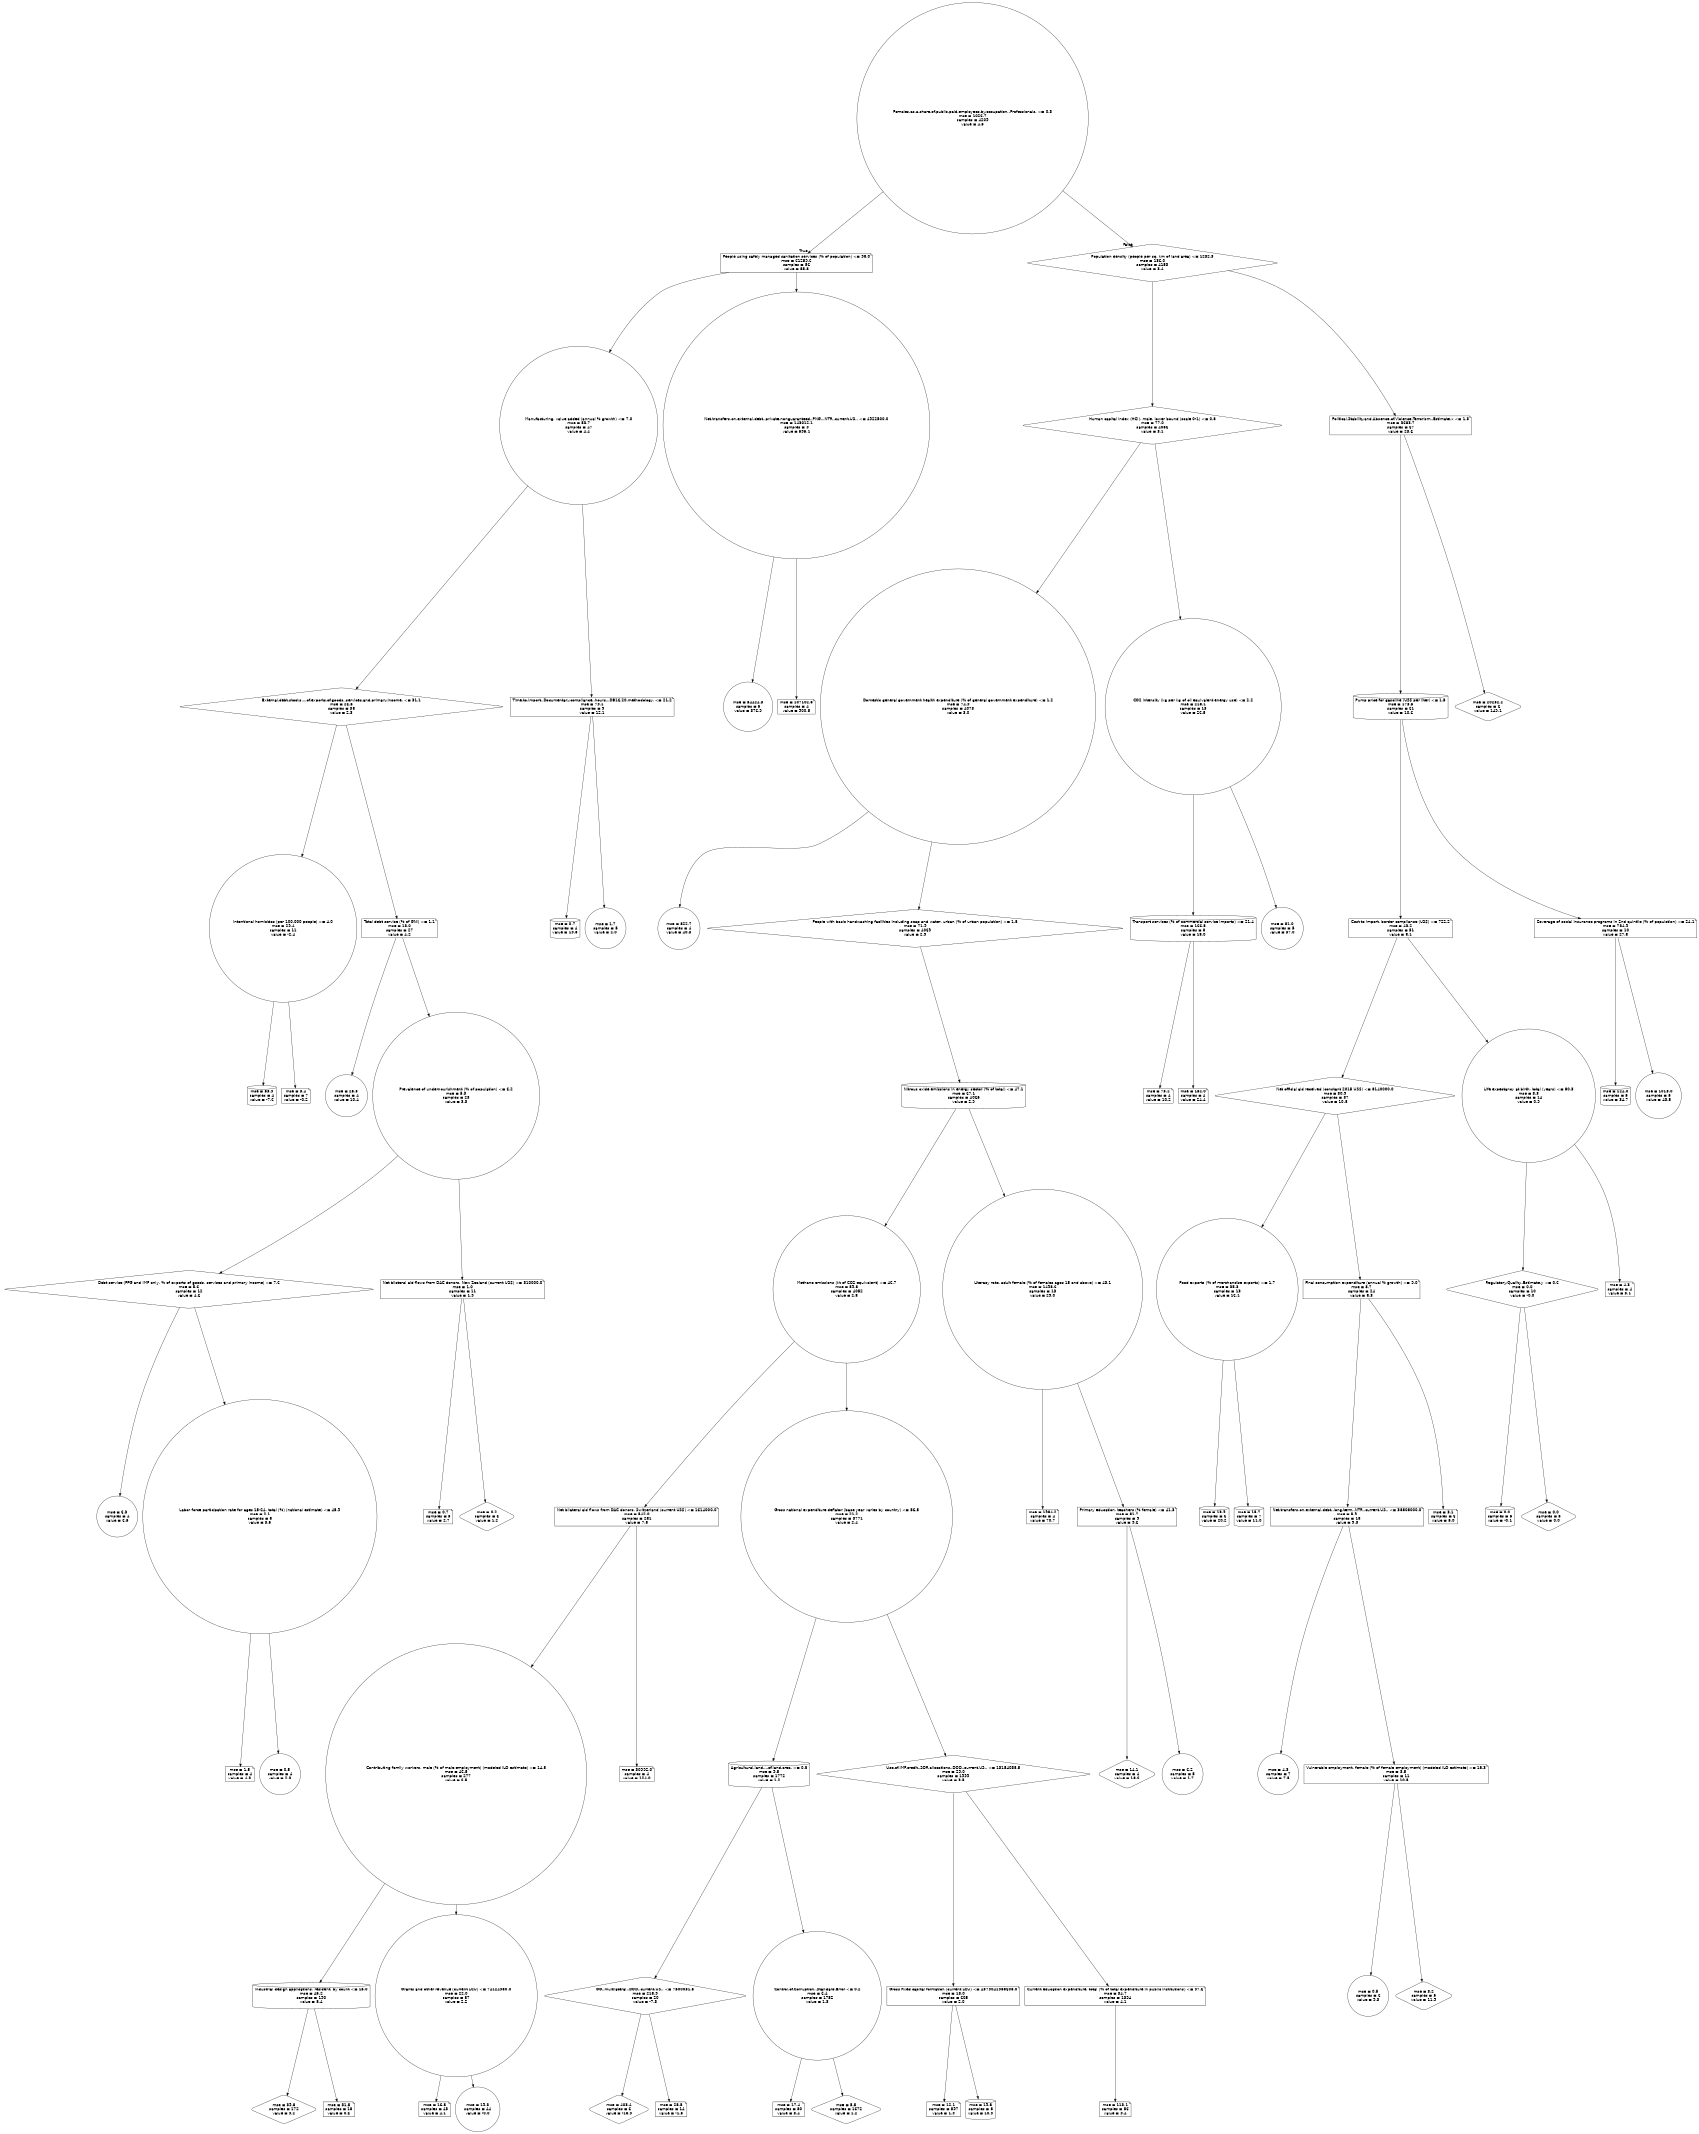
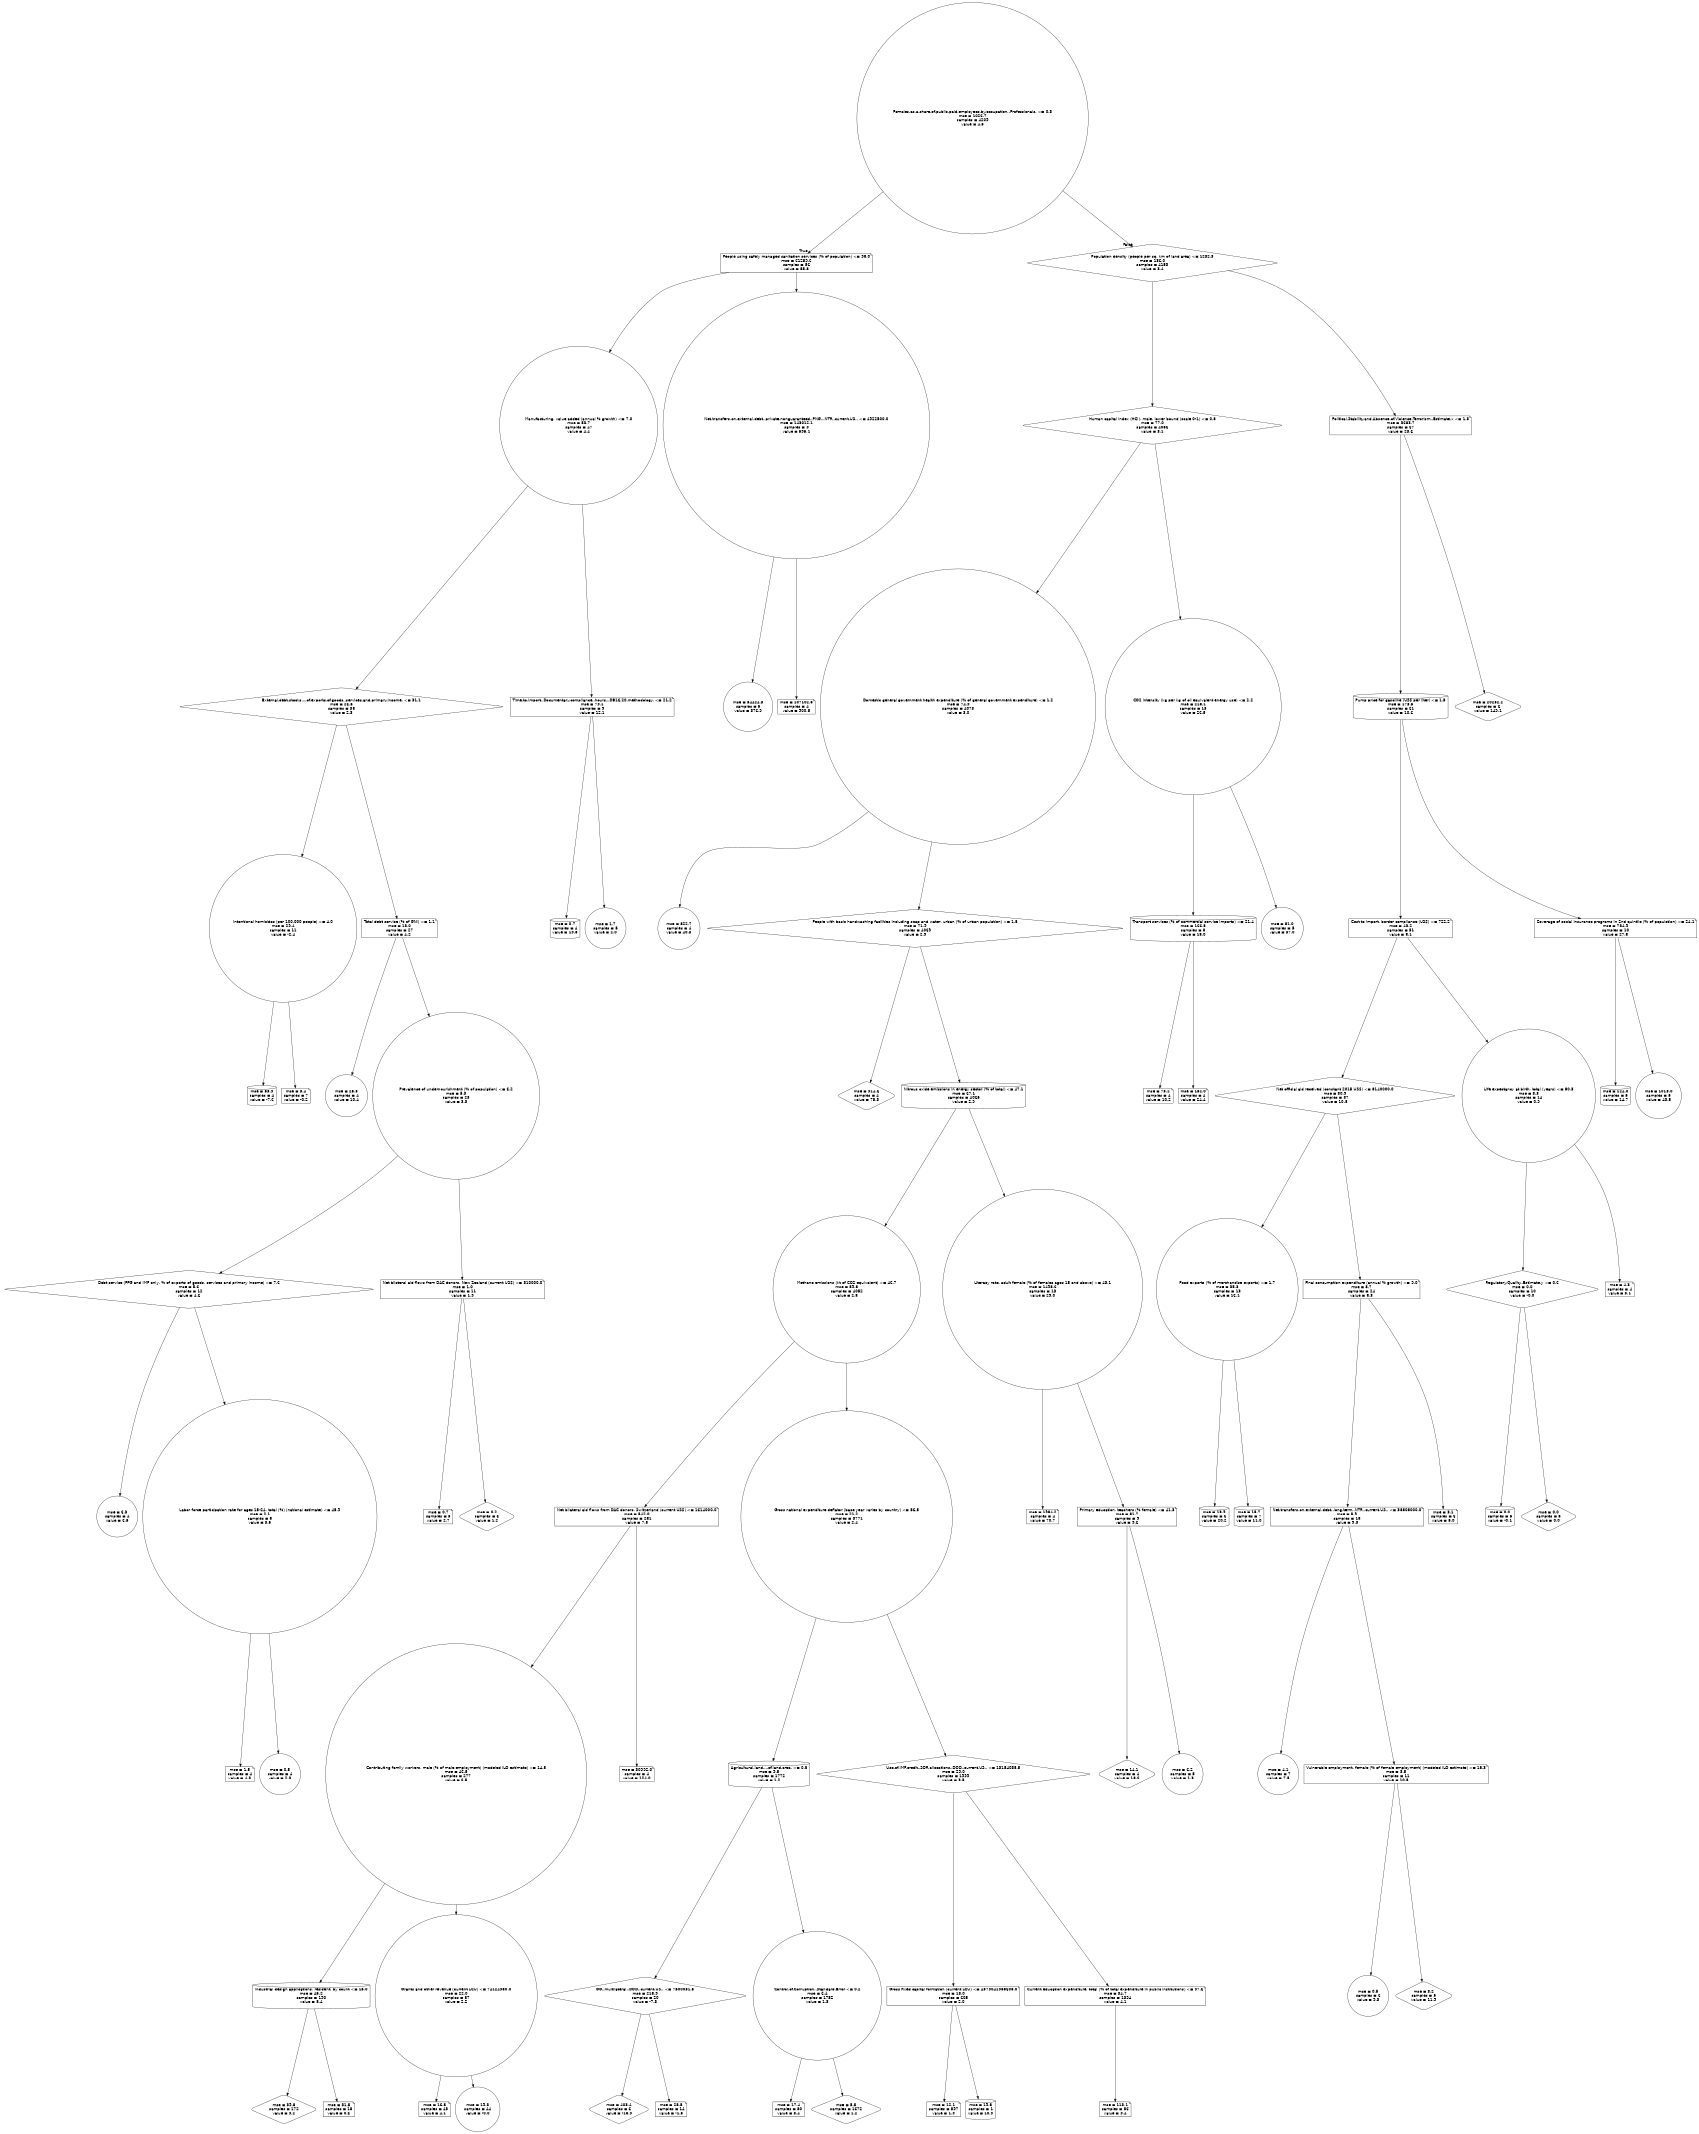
  digraph {
    node [color=black fontname=helvetica shape=note style=rounded]
    edge [fontname=helvetica]
    n1 [label="Females.as.a.share.of.public.paid.employees.by.occupation..Professionals. <= 0.3\nmse = 1026.7\nsamples = 4209\nvalue = 4.5" shape=circle]
    n2 [label="People using safely managed sanitation services (% of population) <= 98.0\nmse = 61259.6\nsamples = 56\nvalue = 85.8"]
    n3 [label="Population density (people per sq. km of land area) <= 1232.3\nmse = 136.0\nsamples = 4153\nvalue = 3.4" shape=diamond]
    n4 [label="Manufacturing, value added (annual % growth) <= 7.0\nmse = 53.7\nsamples = 47\nvalue = 4.4" shape=circle]
    n5 [label="Net.transfers.on.external.debt..private.nonguaranteed..PNG...NTR..current.US.. <= 4922500.0\nmse = 143012.1\nsamples = 9\nvalue = 595.1" shape=circle]
    n6 [label="Human capital index (HCI), male, lower bound (scale 0-1) <= 0.8\nmse = 77.0\nsamples = 4086\nvalue = 3.1" shape=diamond]
    n7 [label="Political.Stability.and.Absence.of.Violence.Terrorism..Estimate.x <= 1.3\nmse = 3683.7\nsamples = 67\nvalue = 23.6"]
    n8 [label="External.debt.stocks....of.exports.of.goods..services.and.primary.income. <= 31.1\nmse = 26.5\nsamples = 38\nvalue = 2.3" shape=diamond]
    n9 [label="Time.to.import..Documentary.compliance..hours...DB16.20.methodology. <= 21.2\nmse = 79.1\nsamples = 9\nvalue = 12.1"]
    n10 [label="mse = 54424.3\nsamples = 5\nvalue = 376.9" shape=circle]
    n11 [label="mse = 107102.8\nsamples = 4\nvalue = 900.5"]
    n12 [label="Intentional homicides (per 100,000 people) <= 4.0\nmse = 29.4\nsamples = 11\nvalue = -2.4" shape=circle]
    n13 [label="Total debt service (% of GNI) <= 1.1\nmse = 13.0\nsamples = 27\nvalue = 4.2"]
    n14 [label="mse = 0.7\nsamples = 4\nvalue = 19.8" shape=cylinder]
    n15 [label="mse = 1.7\nsamples = 5\nvalue = 2.0" shape=circle]
    n16 [label="mse = 53.9\nsamples = 4\nvalue = -7.6" shape=cylinder]
    n17 [label="mse = 3.4\nsamples = 7\nvalue = -0.2"]
    n18 [label="mse = 25.3\nsamples = 4\nvalue = 10.4" shape=circle]
    n19 [label="Prevalence of undernourishment (% of population) <= 6.2\nmse = 5.3\nsamples = 23\nvalue = 3.3" shape=circle]
    n20 [label="Debt service (PPG and IMF only, % of exports of goods, services and primary income) <= 7.6\nmse = 5.6\nsamples = 12\nvalue = 4.6" shape=diamond]
    n21 [label="Net bilateral aid flows from DAC donors, New Zealand (current US$) <= 310000.0\nmse = 1.0\nsamples = 11\nvalue = 1.9"]
    n22 [label="mse = 6.3\nsamples = 4\nvalue = 6.5" shape=circle]
    n23 [label="Labor force participation rate for ages 15-24, total (%) (national estimate) <= 45.9\nmse = 2.1\nsamples = 8\nvalue = 3.5" shape=circle]
    n24 [label="mse = 0.7\nsamples = 5\nvalue = 2.7"]
    n25 [label="mse = 0.2\nsamples = 6\nvalue = 1.2" shape=diamond]
    n26 [label="mse = 1.5\nsamples = 4\nvalue = 4.3"]
    n27 [label="mse = 0.5\nsamples = 4\nvalue = 2.3" shape=circle]
    n28 [label="Domestic general government health expenditure (% of general government expenditure) <= 1.2\nmse = 74.9\nsamples = 4073\nvalue = 3.0" shape=circle]
    n29 [label="CO2 intensity (kg per kg of oil equivalent energy use) <= 2.2\nmse = 218.1\nsamples = 13\nvalue = 26.5" shape=circle]
    n30 [label="Pump price for gasoline (US$ per liter) <= 1.5\nmse = 173.5\nsamples = 61\nvalue = 10.6" shape=cylinder]
    n31 [label="mse = 20232.2\nsamples = 6\nvalue = 149.1" shape=diamond]
    n32 [label="mse = 822.7\nsamples = 4\nvalue = 40.3" shape=circle]
    n33 [label="People with basic handwashing facilities including soap and water, urban (% of urban population) <= 1.8\nmse = 71.9\nsamples = 4069\nvalue = 2.9" shape=diamond]
    n34 [label="Transport services (% of commercial service imports) <= 21.4\nmse = 166.5\nsamples = 8\nvalue = 18.0" shape=cylinder]
    n35 [label="mse = 81.0\nsamples = 5\nvalue = 37.0" shape=circle]
+   n36 [label="mse = 914.6\nsamples = 4\nvalue = 75.3" shape=diamond]
    n37 [label="Nitrous oxide emissions in energy sector (% of total) <= 47.1\nmse = 67.1\nsamples = 4065\nvalue = 2.9" shape=cylinder]
    n38 [label="Methane emissions (kt of CO2 equivalent) <= 46.7\nmse = 59.8\nsamples = 4052\nvalue = 2.8" shape=circle]
    n39 [label="Literacy rate, adult female (% of females ages 15 and above) <= 43.1\nmse = 1498.6\nsamples = 13\nvalue = 29.0" shape=circle]
    n40 [label="Net bilateral aid flows from DAC donors, Switzerland (current US$) <= 1614000.0\nmse = 542.0\nsamples = 281\nvalue = 7.8"]
    n41 [label="Gross national expenditure deflator (base year varies by country) <= 56.5\nmse = 21.2\nsamples = 3771\nvalue = 2.4" shape=circle]
    n42 [label="mse = 1984.2\nsamples = 4\nvalue = 70.7"]
    n43 [label="Primary education, teachers (% female) <= 41.3\nmse = 81.7\nsamples = 9\nvalue = 9.6"]
    n44 [label="Contributing family workers, male (% of male employment) (modeled ILO estimate) <= 14.8\nmse = 46.5\nsamples = 277\nvalue = 6.5" shape=circle]
    n45 [label="mse = 30992.0\nsamples = 4\nvalue = 124.0"]
    n46 [label="Agricultural.land....of.land.area. <= 0.8\nmse = 9.5\nsamples = 1772\nvalue = 1.2" shape=cylinder]
    n47 [label="Use.of.IMF.credit..SDR.allocations..DOD..current.US.. <= 13154038.5\nmse = 29.0\nsamples = 1999\nvalue = 3.5" shape=diamond]
    n48 [label="Industrial design applications, resident, by count <= 15.0\nmse = 45.2\nsamples = 190\nvalue = 8.4" shape=cylinder]
    n49 [label="Grants and other revenue (current LCU) <= 74124980.0\nmse = 22.0\nsamples = 87\nvalue = 2.2" shape=circle]
    n50 [label="mse = 39.8\nsamples = 172\nvalue = 9.2" shape=diamond]
    n51 [label="mse = 31.5\nsamples = 18\nvalue = 0.6"]
    n52 [label="mse = 16.5\nsamples = 43\nvalue = 4.1"]
    n53 [label="mse = 19.3\nsamples = 44\nvalue = -0.0" shape=circle]
    n54 [label="GG..multilateral..DOD..current.US.. <= 7500031.5\nmse = 218.9\nsamples = 20\nvalue = -7.3" shape=diamond]
    n55 [label="Control.of.Corruption..Standard.Error <= 0.2\nmse = 6.4\nsamples = 1752\nvalue = 1.3" shape=circle]
    n56 [label="Gross fixed capital formation (current LCU) <= 4379041988608.0\nmse = 13.0\nsamples = 605\nvalue = 2.0"]
    n57 [label="Current education expenditure, total (% of total expenditure in public institutions) <= 97.6\nmse = 34.7\nsamples = 1394\nvalue = 4.1"]
    n58 [label="mse = 403.4\nsamples = 6\nvalue = -18.9" shape=diamond]
    n59 [label="mse = 25.5\nsamples = 14\nvalue = -1.5"]
    n60 [label="mse = 17.4\nsamples = 80\nvalue = 3.4"]
    n61 [label="mse = 5.5\nsamples = 1672\nvalue = 1.2" shape=diamond]
    n62 [label="mse = 12.1\nsamples = 597\nvalue = 1.9"]
-   n63 [label="mse = 19.8\nsamples = 8\nvalue = 10.9" shape=cylinder]
+   n63 [label="mse = 19.8\nsamples = 1\nvalue = 10.9" shape=cylinder]
    n64 [label="mse = 113.1\nsamples = 56\nvalue = 9.4"]
    n65 [label="mse = 14.1\nsamples = 4\nvalue = 18.6" shape=diamond]
-   n66 [label="mse = 6.2\nsamples = 5\nvalue = 1.7" shape=circle]
+   n66 [label="mse = 6.2\nsamples = 5\nvalue = 1.3" shape=circle]
    n67 [label="mse = 73.2\nsamples = 4\nvalue = 10.2"]
    n68 [label="mse = 152.0\nsamples = 4\nvalue = 24.4"]
    n69 [label="Cost to import, border compliance (US$) <= 722.2\nmse = 43.2\nsamples = 51\nvalue = 8.1"]
    n70 [label="Coverage of social insurance programs in 2nd quintile (% of population) <= 24.1\nmse = 734.9\nsamples = 10\nvalue = 27.8"]
    n71 [label="Net official aid received (constant 2015 US$) <= 8140000.0\nmse = 30.9\nsamples = 37\nvalue = 10.8" shape=diamond]
    n72 [label="Life expectancy at birth, total (years) <= 80.3\nmse = 3.3\nsamples = 14\nvalue = 0.9" shape=circle]
-   n73 [label="mse = 124.0\nsamples = 5\nvalue = 34.7" shape=cylinder]
+   n73 [label="mse = 124.0\nsamples = 5\nvalue = 14.7" shape=cylinder]
    n74 [label="mse = 1013.0\nsamples = 5\nvalue = 43.5" shape=circle]
    n75 [label="Food exports (% of merchandise exports) <= 1.7\nmse = 35.3\nsamples = 13\nvalue = 16.1" shape=circle]
    n76 [label="Final consumption expenditure (annual % growth) <= 9.0\nmse = 8.7\nsamples = 24\nvalue = 8.3"]
    n77 [label="Regulatory.Quality..Estimate.y <= 0.6\nmse = 0.0\nsamples = 10\nvalue = -0.0" shape=diamond]
    n78 [label="mse = 4.3\nsamples = 4\nvalue = 3.1"]
    n79 [label="mse = 13.9\nsamples = 6\nvalue = 20.2" shape=cylinder]
    n80 [label="mse = 15.7\nsamples = 7\nvalue = 11.0" shape=cylinder]
    n81 [label="Net.transfers.on.external.debt..long.term..NTR..current.US.. <= 38808000.0\nmse = 5.9\nsamples = 18\nvalue = 9.3"]
    n82 [label="mse = 3.1\nsamples = 6\nvalue = 5.0"]
-   n83 [label="mse = 4.3\nsamples = 7\nvalue = 7.5" shape=circle]
+   n83 [label="mse = 4.1\nsamples = 7\nvalue = 7.5" shape=circle]
    n84 [label="Vulnerable employment, female (% of female employment) (modeled ILO estimate) <= 18.3\nmse = 3.5\nsamples = 11\nvalue = 10.5"]
    n85 [label="mse = 0.5\nsamples = 6\nvalue = 9.3" shape=circle]
    n86 [label="mse = 3.2\nsamples = 5\nvalue = 11.9" shape=diamond]
    n87 [label="mse = 0.0\nsamples = 5\nvalue = -0.1" shape=cylinder]
    n88 [label="mse = 0.0\nsamples = 5\nvalue = 0.0" shape=diamond]
    n1 -> n2 [headlabel=True labelangle=45 labeldistance=2.5]
    n1 -> n3 [headlabel=False labelangle=-45 labeldistance=2.5]
    n2 -> n4
    n2 -> n5
    n3 -> n6
    n3 -> n7
    n4 -> n8
    n4 -> n9
    n5 -> n10
    n5 -> n11
    n6 -> n28
    n6 -> n29
    n7 -> n30
    n7 -> n31
    n8 -> n12
    n8 -> n13
    n9 -> n14
    n9 -> n15
    n12 -> n16
    n12 -> n17
    n13 -> n18
    n13 -> n19
    n19 -> n20
    n19 -> n21
    n20 -> n22
    n20 -> n23
    n21 -> n24
    n21 -> n25
    n23 -> n26
    n23 -> n27
    n28 -> n32
    n28 -> n33
    n29 -> n34
    n29 -> n35
    n30 -> n69
    n30 -> n70
+   n33 -> n36
    n33 -> n37
    n34 -> n67
    n34 -> n68
    n37 -> n38
    n37 -> n39
    n38 -> n40
    n38 -> n41
    n39 -> n42
    n39 -> n43
    n40 -> n44
    n40 -> n45
    n41 -> n46
    n41 -> n47
    n43 -> n65
    n43 -> n66
    n44 -> n48
    n44 -> n49
    n46 -> n54
    n46 -> n55
    n47 -> n56
    n47 -> n57
    n48 -> n50
    n48 -> n51
    n49 -> n52
    n49 -> n53
    n54 -> n58
    n54 -> n59
    n55 -> n60
    n55 -> n61
    n56 -> n62
    n56 -> n63
    n57 -> n64
    n69 -> n71
    n69 -> n72
    n70 -> n73
    n70 -> n74
    n71 -> n75
    n71 -> n76
    n72 -> n77
    n72 -> n78
    n75 -> n79
    n75 -> n80
    n76 -> n81
    n76 -> n82
    n77 -> n87
    n77 -> n88
    n81 -> n83
    n81 -> n84
    n84 -> n85
    n84 -> n86
  }
